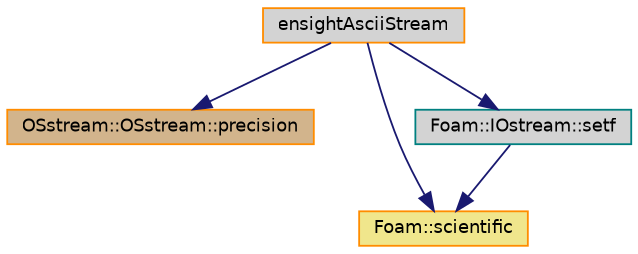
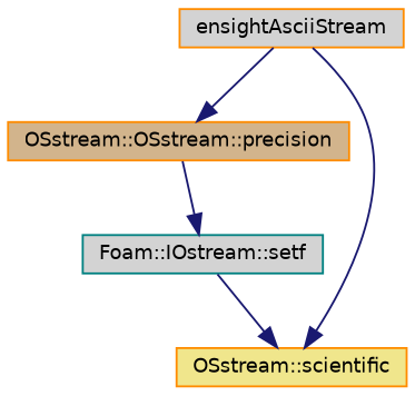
  digraph {
    rankdir=TB
    node [color=darkorange fillcolor=lightgrey fontname=Helvetica fontsize=10 shape=record style=filled]
    edge [color=midnightblue fontname=Helvetica fontsize=10 labelfontname=Helvetica labelfontsize=10 style=solid]
    n1 [fontcolor=black height=0.2 label=ensightAsciiStream width=0.4]
    n2 [fillcolor=tan height=0.2 label="OSstream::OSstream::precision" width=0.4]
-   n3 [fillcolor=khaki height=0.2 label="Foam::scientific" width=0.4]
+   n3 [fillcolor=khaki height=0.2 label="OSstream::scientific" width=0.4]
    n4 [color=teal height=0.2 label="Foam::IOstream::setf" width=0.4]
    n1 -> n2
    n1 -> n3
-   n1 -> n4
+   n2 -> n4
    n4 -> n3
  }
